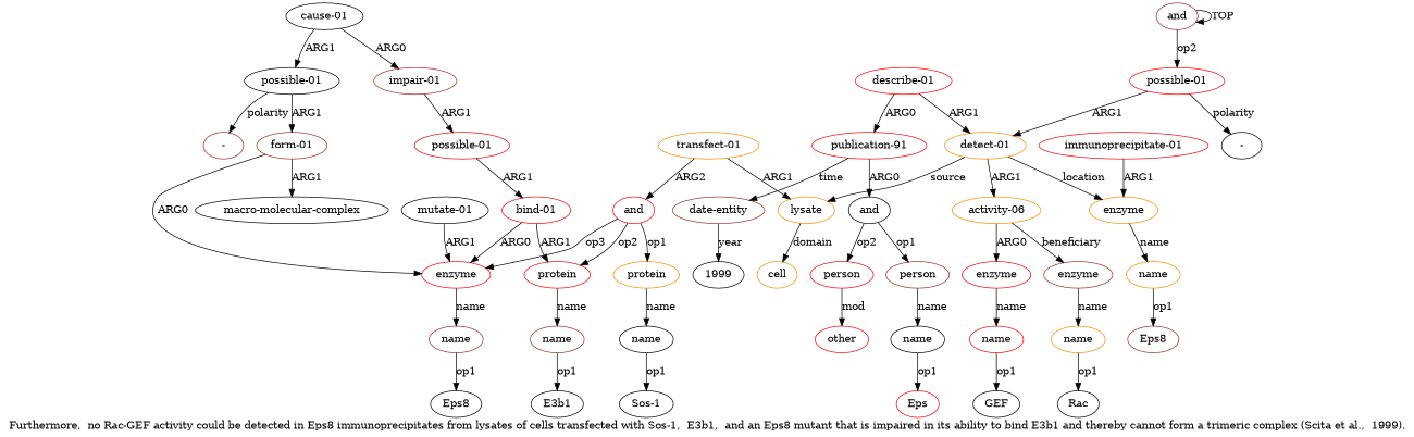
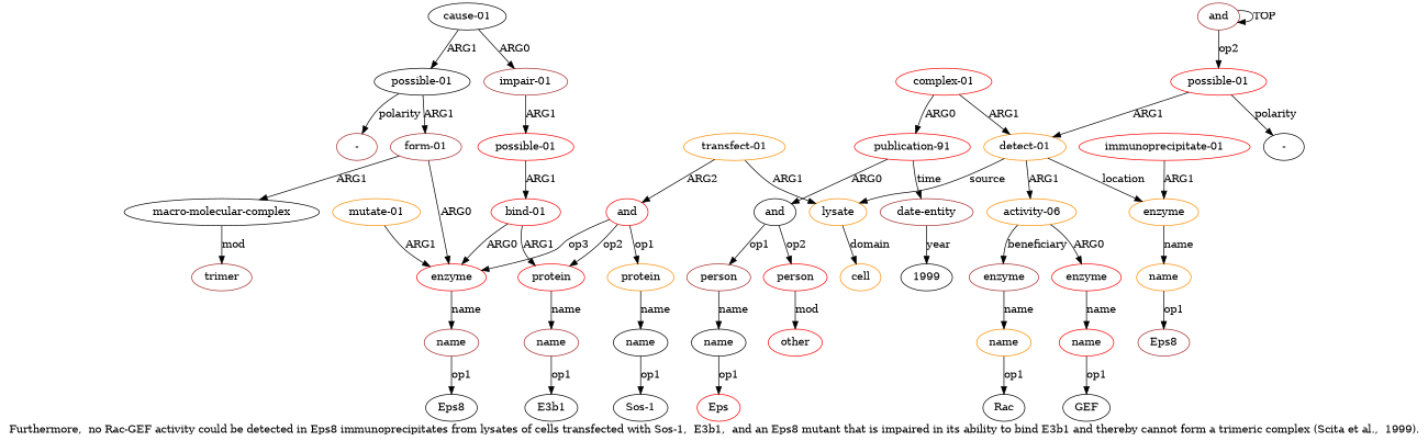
  digraph {
    label="Furthermore,  no Rac-GEF activity could be detected in Eps8 immunoprecipitates from lysates of cells transfected with Sos-1,  E3b1,  and an Eps8 mutant that is impaired in its ability to bind E3b1 and thereby cannot form a trimeric complex (Scita et al.,  1999)."
    node [color=red gold_ind=-1 gold_label=name test_ind=-1 test_label=name]
    edge [color=black gold_label=ARG1 test_label=ARG1]
    n1 [gold_ind=20 gold_label="possible-01" label="possible-01" test_ind=20 test_label="possible-01"]
    n2 [gold_ind=19 gold_label="bind-01" label="bind-01" test_ind=19 test_label="bind-01"]
    n3 [gold_ind=16 gold_label=enzyme label=enzyme test_ind=16 test_label=enzyme]
    n4 [gold_ind=14 gold_label=protein label=protein test_ind=14 test_label=protein]
    n5 [color=brown gold_ind=17 label=name test_ind=17]
    n6 [color=brown gold_ind=15 label=name test_ind=15]
    n7 [color=brown gold_ind=21 gold_label="impair-01" label="impair-01" test_ind=21 test_label="impair-01"]
    n8 [color=black gold_ind=22 gold_label="cause-01" label="cause-01" test_ind=22 test_label="cause-01"]
    n9 [color=black gold_ind=23 gold_label="possible-01" label="possible-01" test_ind=23 test_label="possible-01"]
    n10 [color=brown gold_ind=24 gold_label="form-01" label="form-01" test_ind=24 test_label="form-01"]
    n11 [color=brown gold_label="-" label="-" test_label="-"]
    n12 [color=black gold_ind=25 gold_label="macro-molecular-complex" label="macro-molecular-complex" test_ind=25 test_label="macro-molecular-complex"]
+   n13 [color=brown gold_ind=26 gold_label=trimer label=trimer test_ind=26 test_label=trimer]
    n14 [color=black gold_label=Eps8 label=Eps8 test_label=Eps8]
-   n15 [gold_ind=27 gold_label="describe-01" label="describe-01" test_ind=27 test_label="describe-01"]
+   n15 [gold_ind=27 gold_label="describe-01" label="complex-01" test_ind=27 test_label="describe-01"]
    n16 [gold_ind=28 gold_label="publication-91" label="publication-91" test_ind=28 test_label="publication-91"]
    n17 [color=darkorange gold_ind=2 gold_label="detect-01" label="detect-01" test_ind=2 test_label="detect-01"]
    n18 [color=black gold_ind=29 gold_label=and label=and test_ind=29 test_label=and]
    n19 [color=brown gold_ind=34 gold_label="date-entity" label="date-entity" test_ind=34 test_label="date-entity"]
    n20 [color=darkorange gold_ind=35 gold_label=enzyme label=enzyme test_ind=35 test_label=enzyme]
    n21 [color=darkorange gold_ind=8 gold_label=lysate label=lysate test_ind=8 test_label=lysate]
    n22 [color=darkorange gold_ind=3 gold_label="activity-06" label="activity-06" test_ind=3 test_label="activity-06"]
    n23 [color=brown gold_ind=30 gold_label=person label=person test_ind=30 test_label=person]
    n24 [gold_ind=32 gold_label=person label=person test_ind=32 test_label=person]
    n25 [color=black gold_label=1999 label=1999 test_label=1999]
    n26 [color=darkorange gold_ind=36 label=name test_ind=36]
    n27 [color=darkorange gold_ind=9 gold_label=cell label=cell test_ind=9 test_label=cell]
    n28 [gold_ind=4 gold_label=enzyme label=enzyme test_ind=4 test_label=enzyme]
    n29 [color=brown gold_ind=6 gold_label=enzyme label=enzyme test_ind=6 test_label=enzyme]
    n30 [color=black gold_ind=31 label=name test_ind=31]
    n31 [gold_ind=33 gold_label=other label=other test_ind=33 test_label=other]
    n32 [gold_label=Scita label=Eps test_label=Scita]
    n33 [color=black gold_label=E3b1 label=E3b1 test_label=E3b1]
    n34 [gold_ind=37 gold_label="immunoprecipitate-01" label="immunoprecipitate-01" test_ind=37 test_label="immunoprecipitate-01"]
    n35 [color=brown gold_label=Eps8 label=Eps8 test_label=Eps8]
    n36 [color=black gold_label=Rac label=Rac test_label=Rac]
    n37 [gold_ind=11 gold_label=and label=and test_ind=11 test_label=and]
    n38 [color=darkorange gold_ind=12 gold_label=protein label=protein test_ind=12 test_label=protein]
    n39 [color=black gold_ind=13 label=name test_ind=13]
    n40 [color=black gold_label="Sos-1" label="Sos-1" test_label="Sos-1"]
    n41 [color=darkorange gold_ind=10 gold_label="transfect-01" label="transfect-01" test_ind=10 test_label="transfect-01"]
-   n42 [color=black gold_ind=18 gold_label="mutate-01" label="mutate-01" test_ind=18 test_label="mutate-01"]
+   n42 [color=darkorange gold_ind=18 gold_label="mutate-01" label="mutate-01" test_ind=18 test_label="mutate-01"]
    n43 [gold_ind=1 gold_label="possible-01" label="possible-01" test_ind=1 test_label="possible-01"]
    n44 [color=black gold_label="-" label="-" test_label="-"]
    n45 [color=brown gold_ind=0 gold_label=and label=and test_ind=0 test_label=and]
    n46 [gold_ind=5 label=name test_ind=5]
    n47 [color=darkorange gold_ind=7 label=name test_ind=7]
    n48 [color=black gold_label=GEF label=GEF test_label=GEF]
    n1 -> n2 [label=ARG1]
    n2 -> n3 [gold_label=ARG0 label=ARG0 test_label=ARG0]
    n2 -> n4 [label=ARG1]
    n3 -> n5 [gold_label=name label=name test_label=name]
    n4 -> n6 [gold_label=name label=name test_label=name]
    n5 -> n14 [gold_label=op1 label=op1 test_label=op1]
    n6 -> n33 [gold_label=op1 label=op1 test_label=op1]
    n7 -> n1 [label=ARG1]
    n8 -> n7 [gold_label=ARG0 label=ARG0 test_label=ARG0]
    n8 -> n9 [label=ARG1]
    n9 -> n10 [label=ARG1]
    n9 -> n11 [gold_label=polarity label=polarity test_label=polarity]
    n10 -> n3 [gold_label=ARG0 label=ARG0 test_label=ARG0]
    n10 -> n12 [label=ARG1]
+   n12 -> n13 [gold_label=mod label=mod test_label=mod]
    n15 -> n16 [gold_label=ARG0 label=ARG0 test_label=ARG0]
    n15 -> n17 [label=ARG1]
    n16 -> n18 [gold_label=ARG0 label=ARG0 test_label=ARG0]
    n16 -> n19 [gold_label=time label=time test_label=time]
    n17 -> n20 [gold_label=location label=location test_label=location]
    n17 -> n21 [gold_label=source label=source test_label=source]
    n17 -> n22 [label=ARG1]
    n18 -> n23 [gold_label=op1 label=op1 test_label=op1]
    n18 -> n24 [gold_label=op2 label=op2 test_label=op2]
    n19 -> n25 [gold_label=year label=year test_label=year]
    n20 -> n26 [gold_label=name label=name test_label=name]
    n21 -> n27 [gold_label=domain label=domain test_label=domain]
    n22 -> n28 [gold_label=ARG0 label=ARG0 test_label=ARG0]
    n22 -> n29 [gold_label=beneficiary label=beneficiary test_label=beneficiary]
    n23 -> n30 [gold_label=name label=name test_label=name]
    n24 -> n31 [gold_label=mod label=mod test_label=mod]
    n26 -> n35 [gold_label=op1 label=op1 test_label=op1]
    n28 -> n46 [gold_label=name label=name test_label=name]
    n29 -> n47 [gold_label=name label=name test_label=name]
    n30 -> n32 [gold_label=op1 label=op1 test_label=op1]
    n34 -> n20 [label=ARG1]
    n37 -> n3 [gold_label=op3 label=op3 test_label=op3]
    n37 -> n4 [gold_label=op2 label=op2 test_label=op2]
    n37 -> n38 [gold_label=op1 label=op1 test_label=op1]
    n38 -> n39 [gold_label=name label=name test_label=name]
    n39 -> n40 [gold_label=op1 label=op1 test_label=op1]
    n41 -> n21 [label=ARG1]
    n41 -> n37 [gold_label=ARG2 label=ARG2 test_label=ARG2]
    n42 -> n3 [label=ARG1]
    n43 -> n17 [label=ARG1]
    n43 -> n44 [gold_label=polarity label=polarity test_label=polarity]
    n45 -> n43 [gold_label=op2 label=op2 test_label=op2]
    n45 -> n45 [gold_label=TOP label=TOP test_label=TOP]
    n46 -> n48 [gold_label=op1 label=op1 test_label=op1]
    n47 -> n36 [gold_label=op1 label=op1 test_label=op1]
  }
